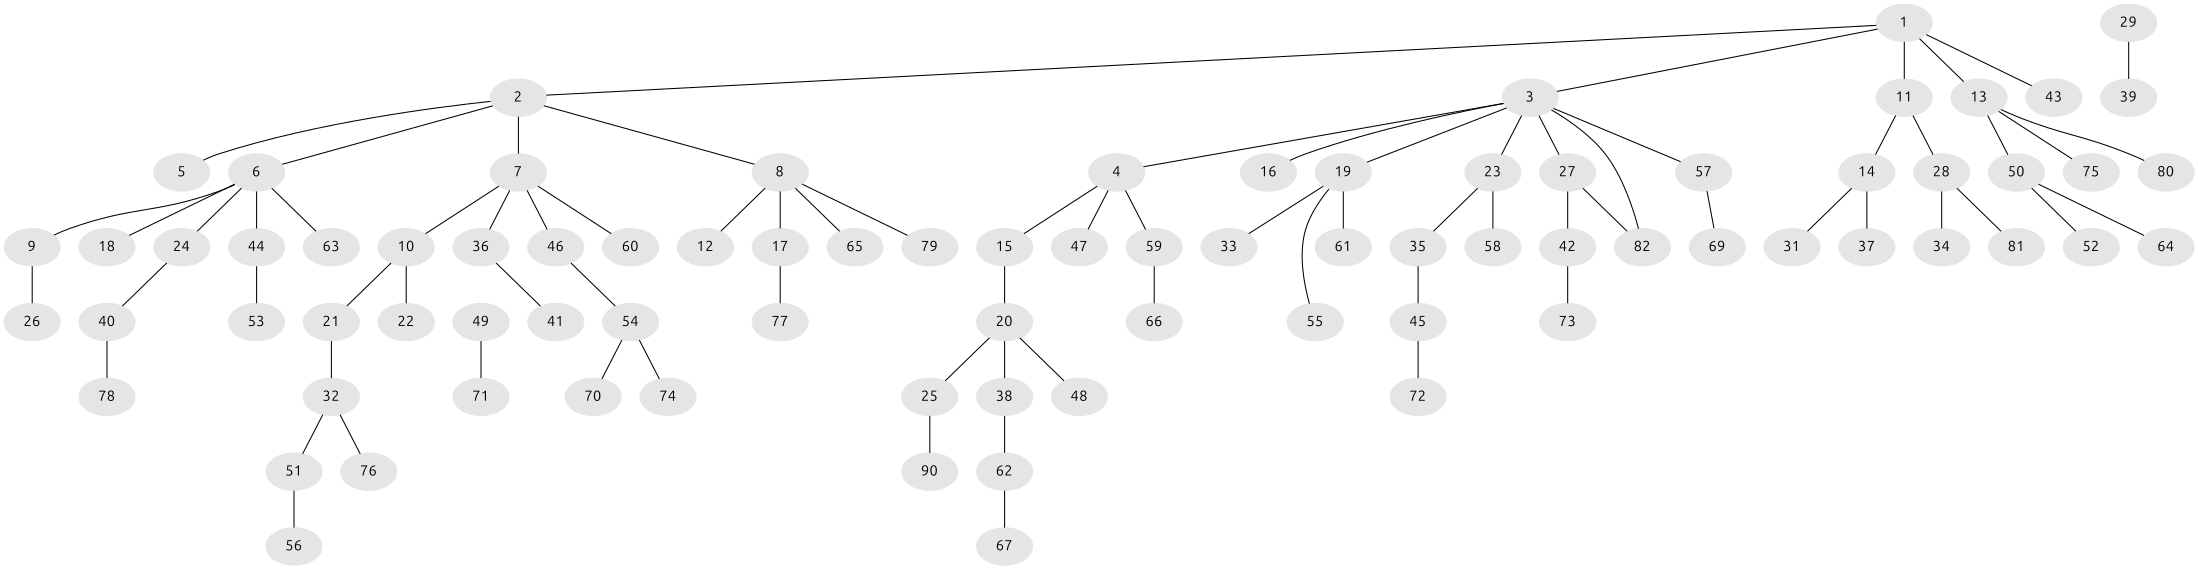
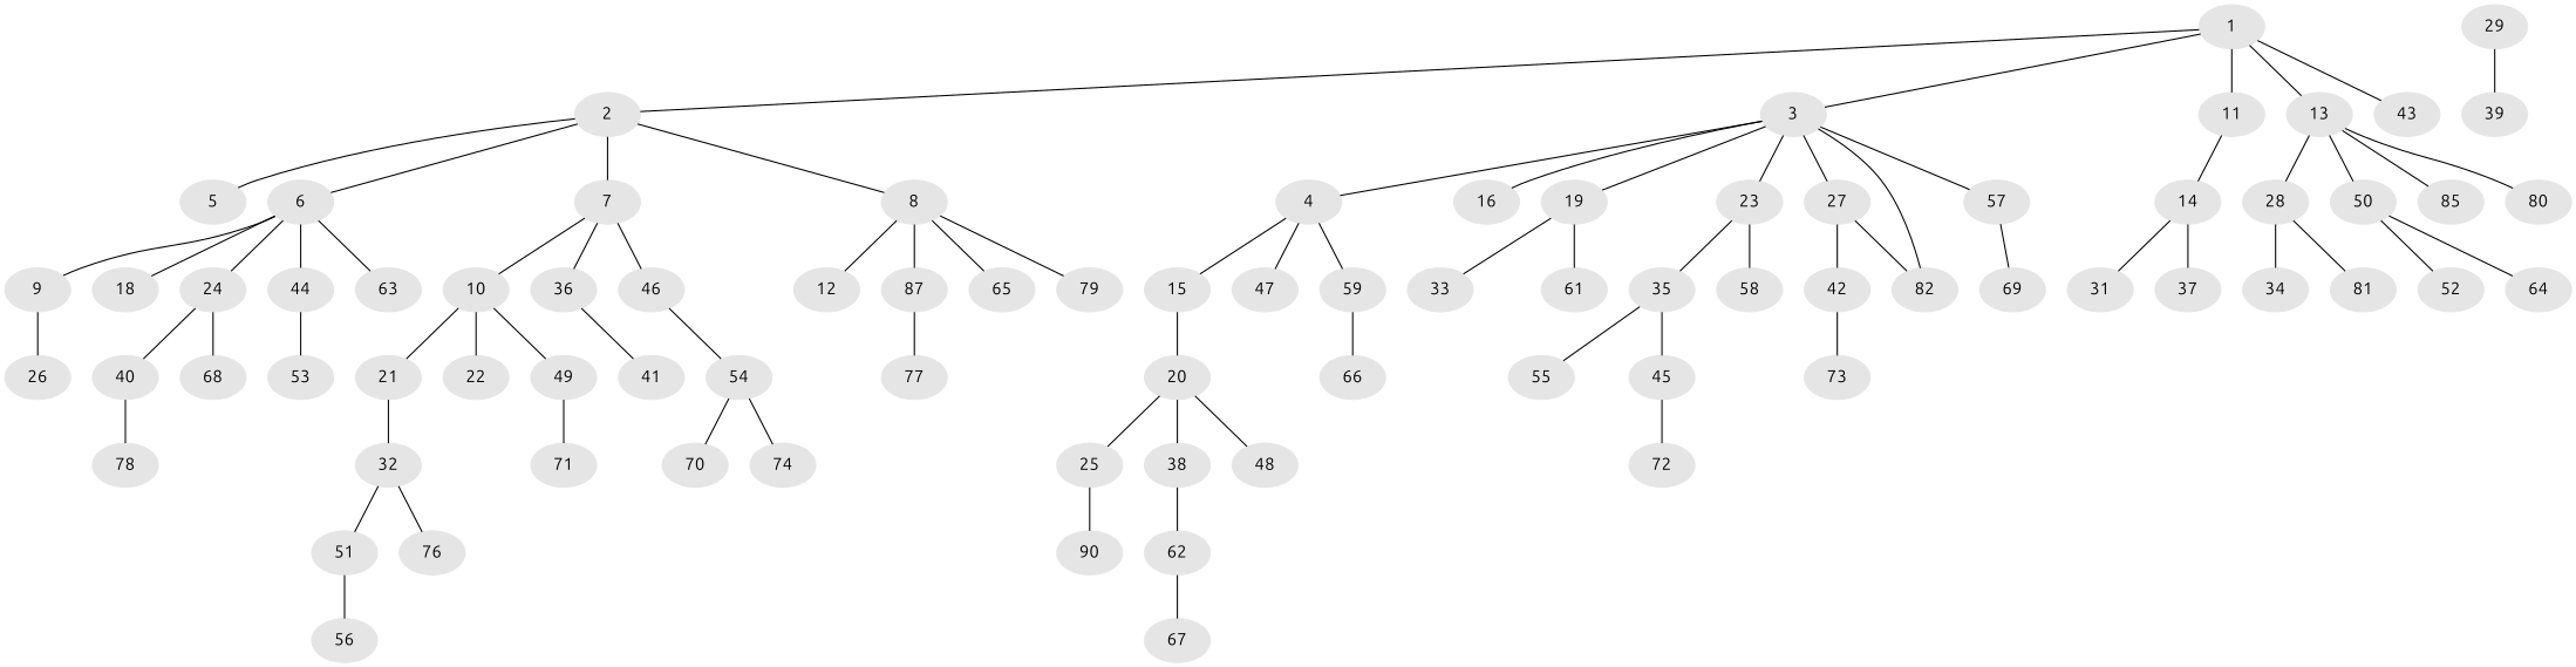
  graph {
    fontname=Ubuntu
    node [color=gray90 fontname=Ubuntu style=filled]
    edge [fontname=Ubuntu]
    1
    2
    3
    11
    13
    43
    5
    6
    7
    8
    4
    16
    19
    23
    27
    57
    82
    14
    28
    50
-   75
+   75 [label=85]
    80
    9
    18
    24
    44
    63
    10
    36
    46
-   60
    12
-   17
+   17 [label=87]
    65
    79
    15
    47
    59
    33
    55
    61
    35
    58
    42
    29
    39
    69
    20
    66
    26
    40
+   68
    53
    21
    22
    49
    41
    54
    77
    32
    71
    31
    37
    34
    81
    52
    64
    25
    38
    48
    n71 [label=90]
    62
    51
    76
    45
    78
    73
    56
    72
    67
    70
    74
    1 -- 2
    1 -- 3
    1 -- 11
    1 -- 13
    1 -- 43
    2 -- 5
    2 -- 6
    2 -- 7
    2 -- 8
    3 -- 4
    3 -- 16
    3 -- 19
    3 -- 23
    3 -- 27
    3 -- 57
    3 -- 82
    11 -- 14
-   11 -- 28
+   13 -- 28
    13 -- 50
    13 -- 75
    13 -- 80
    6 -- 9
    6 -- 18
    6 -- 24
    6 -- 44
    6 -- 63
    7 -- 10
    7 -- 36
    7 -- 46
-   7 -- 60
    8 -- 12
    8 -- 17
    8 -- 65
    8 -- 79
    4 -- 15
    4 -- 47
    4 -- 59
    19 -- 33
-   19 -- 55
+   35 -- 55
    19 -- 61
    23 -- 35
    23 -- 58
    27 -- 82
    27 -- 42
    57 -- 69
    14 -- 31
    14 -- 37
    28 -- 34
    28 -- 81
    50 -- 52
    50 -- 64
    9 -- 26
    24 -- 40
+   24 -- 68
    44 -- 53
    10 -- 21
    10 -- 22
+   10 -- 49
    36 -- 41
    46 -- 54
    17 -- 77
    15 -- 20
    59 -- 66
    35 -- 45
    42 -- 73
    29 -- 39
    20 -- 25
    20 -- 38
    20 -- 48
    40 -- 78
    21 -- 32
    49 -- 71
    54 -- 70
    54 -- 74
    32 -- 51
    32 -- 76
    25 -- n71
    38 -- 62
    62 -- 67
    51 -- 56
    45 -- 72
  }
